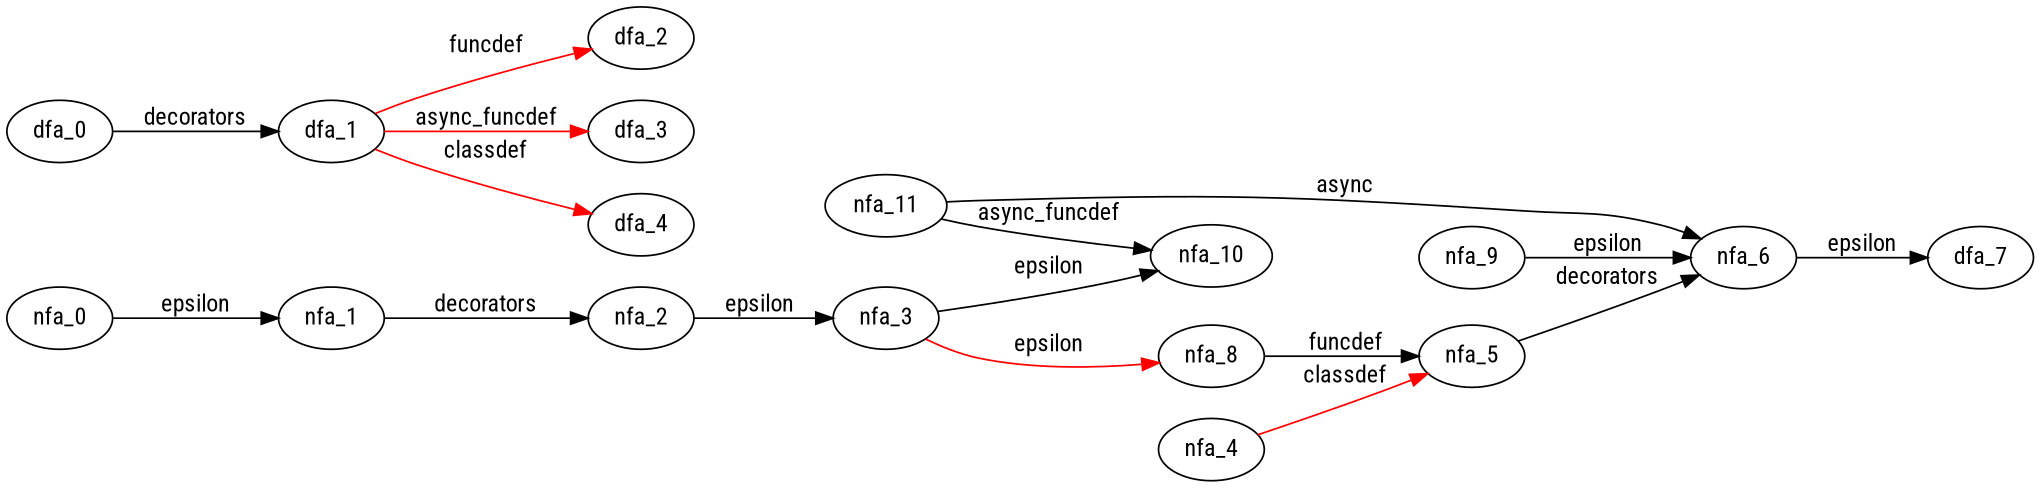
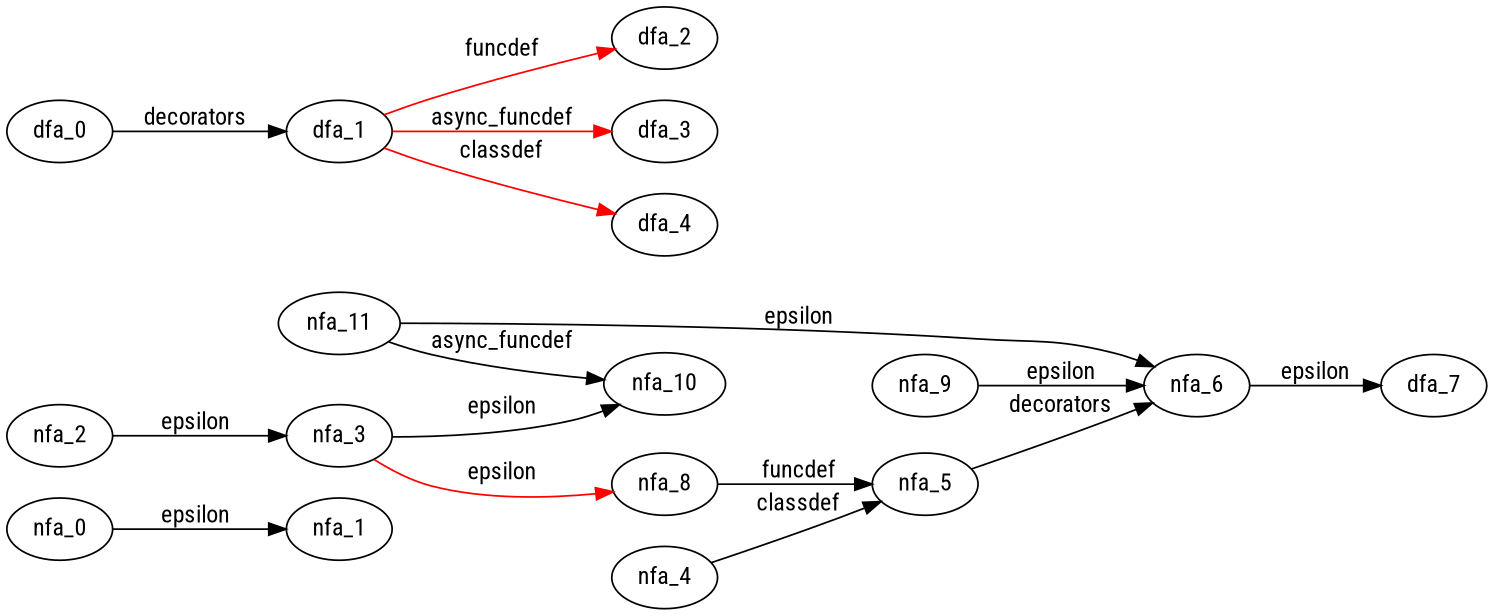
  digraph {
    fontname="Roboto Condensed"
    rankdir=LR
    node [fontname="Roboto Condensed"]
    edge [fontname="Roboto Condensed"]
    nfa_0
    nfa_1
    nfa_2
    nfa_3
    nfa_4
    nfa_8
    nfa_10
    nfa_5
    nfa_6
    n10 [label=dfa_7]
    nfa_9
    nfa_11
    dfa_0
    dfa_1
    dfa_2
    dfa_3
    dfa_4
    subgraph sub_1 {
      nfa_0
      nfa_1
      nfa_2
      nfa_3
      nfa_4
      nfa_8
      nfa_10
      nfa_5
      nfa_6
      n10
      nfa_9
      nfa_11
    }
    subgraph sub_2 {
      dfa_0
      dfa_1
      dfa_2
      dfa_3
      dfa_4
    }
    nfa_0 -> nfa_1 [label=epsilon]
-   nfa_1 -> nfa_2 [label=decorators]
    nfa_2 -> nfa_3 [label=epsilon]
    nfa_3 -> nfa_8 [color=red label=epsilon]
    nfa_3 -> nfa_10 [label=epsilon]
-   nfa_4 -> nfa_5 [label=classdef color=red]
+   nfa_4 -> nfa_5 [label=classdef]
    nfa_8 -> nfa_5 [label=funcdef]
    nfa_5 -> nfa_6 [label=decorators]
    nfa_6 -> n10 [label=epsilon]
    nfa_9 -> nfa_6 [label=epsilon]
    nfa_11 -> nfa_10 [label=async_funcdef]
-   nfa_11 -> nfa_6 [label=async]
+   nfa_11 -> nfa_6 [label=epsilon]
    dfa_0 -> dfa_1 [label=decorators]
    dfa_1 -> dfa_2 [color=red label=funcdef]
    dfa_1 -> dfa_3 [color=red label=async_funcdef]
    dfa_1 -> dfa_4 [color=red label=classdef]
  }
